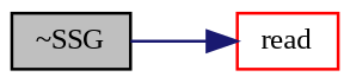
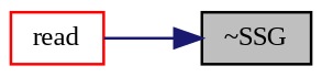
  digraph {
    rankdir=LR
    fontname="Liberation Serif"
    node [fontname="Liberation Serif" fontsize=10 shape=record]
    n1 [color=black fillcolor=grey75 fontcolor=black height=0.2 label="~SSG" style=filled width=0.4]
    n2 [color=red height=0.2 label=read width=0.4]
-   n1 -> n2 [color=midnightblue fontname="Liberation Serif" fontsize=10 labelfontname=Helvetica labelfontsize=10 style=solid]
+   n2 -> n1 [color=midnightblue fontname="Liberation Serif" fontsize=10 labelfontname=Helvetica labelfontsize=10 style=solid]
  }
